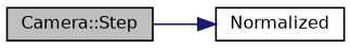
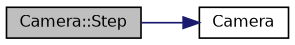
  digraph {
    rankdir=LR
    node [color=black fontname=Helvetica fontsize=10 shape=record style=filled]
    n1 [fillcolor=grey75 fontcolor=black height=0.2 label="Camera::Step" width=0.4]
-   n2 [fillcolor=white height=0.2 label=Normalized width=0.4]
+   n2 [fillcolor=white height=0.2 label=Camera width=0.4]
    n1 -> n2 [color=midnightblue fontname=Helvetica fontsize=10 labelfontname=Helvetica labelfontsize=10 style=solid]
  }
